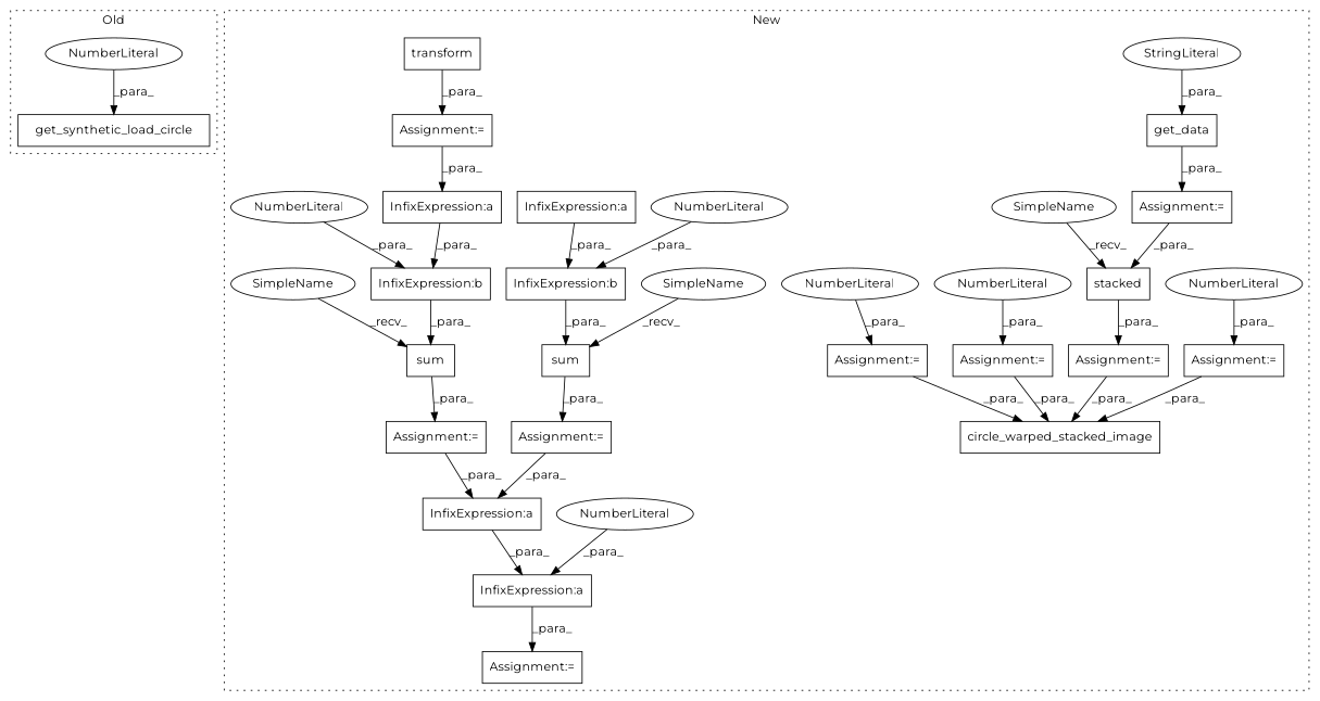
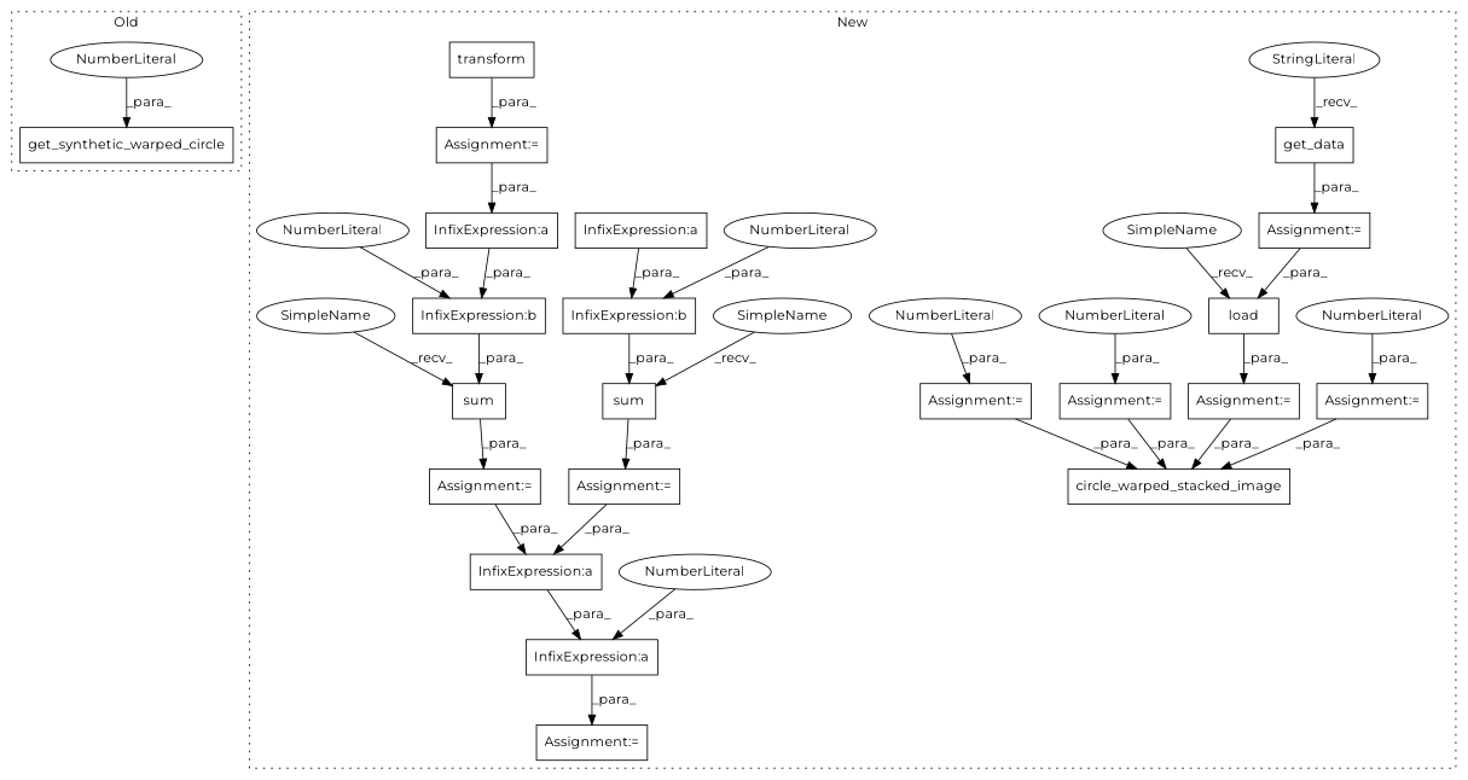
  digraph {
    fontname=Montserrat
    node [a=7 fontname=Montserrat l=1 shape=box]
    edge [fontname=Montserrat]
-   n1 [a=32 l="28,1" label=get_synthetic_load_circle s="31105,31134"]
+   n1 [a=32 l="28,1" label=get_synthetic_warped_circle s="31105,31134"]
    n2 [a=34 label=NumberLiteral s=31133 shape=ellipse]
-   n3 [a=32 l="5,1" label=stacked s="29584,29594"]
+   n3 [a=32 l="5,1" label=load s="29584,29594"]
    n4 [a=32 l="9,1" label=get_data s="29503,29530"]
    n5 [a=32 l="25,1" label=circle_warped_stacked_image s="29633,29675"]
    n6 [label="Assignment:=" s=29577]
    n7 [label="Assignment:=" s=29564]
    n8 [a=34 label=NumberLiteral s=29565 shape=ellipse]
    n9 [label="Assignment:=" s=29553]
    n10 [a=34 l=3 label=NumberLiteral s=29554 shape=ellipse]
    n11 [a=45 l=18 label=StringLiteral s=29512 shape=ellipse]
    n12 [label="Assignment:=" s=29544]
    n13 [a=34 label=NumberLiteral s=29545 shape=ellipse]
    n14 [label="Assignment:=" s=29502]
    n15 [a=32 l="4,1" label=sum s="30251,30276"]
    n16 [a=27 l=3 label="InfixExpression:a" s=30262]
    n17 [a=27 l=3 label="InfixExpression:a" s=30295]
    n18 [a=27 l=3 label="InfixExpression:a" s=30311]
    n19 [a=27 l=3 label="InfixExpression:a" s=30211]
    n20 [a=27 l=3 label="InfixExpression:b" s=30272]
    n21 [a=32 l="10,1" label=transform s="30155,30171"]
    n22 [a=34 l=3 label=NumberLiteral s=30292 shape=ellipse]
    n23 [a=34 label=NumberLiteral s=30275 shape=ellipse]
    n24 [a=27 l=3 label="InfixExpression:b" s=30221]
    n25 [a=34 label=NumberLiteral s=30224 shape=ellipse]
    n26 [a=32 l="4,1" label=sum s="30200,30225"]
    n27 [label="Assignment:=" s=30193]
    n28 [label="Assignment:=" s=30146]
    n29 [label="Assignment:=" s=30290]
    n30 [label="Assignment:=" s=30244]
    n31 [a=42 l=5 label=SimpleName s=30194 shape=ellipse]
    n32 [a=42 l=5 label=SimpleName s=29578 shape=ellipse]
    n33 [a=42 l=5 label=SimpleName s=30245 shape=ellipse]
    subgraph cluster_1 {
      label=Old
      style=dotted
      n1
      n2
    }
    subgraph cluster_2 {
      label=New
      style=dotted
      n3
      n4
      n5
      n6
      n7
      n8
      n9
      n10
      n11
      n12
      n13
      n14
      n15
      n16
      n17
      n18
      n19
      n20
      n21
      n22
      n23
      n24
      n25
      n26
      n27
      n28
      n29
      n30
      n31
      n32
      n33
    }
    n2 -> n1 [label=_para_]
    n3 -> n6 [label=_para_]
    n4 -> n14 [label=_para_]
    n6 -> n5 [label=_para_]
    n7 -> n5 [label=_para_]
    n8 -> n7 [label=_para_]
    n9 -> n5 [label=_para_]
    n10 -> n9 [label=_para_]
-   n11 -> n4 [label=_para_]
+   n11 -> n4 [label=_recv_]
    n12 -> n5 [label=_para_]
    n13 -> n12 [label=_para_]
    n14 -> n3 [label=_para_]
    n15 -> n30 [label=_para_]
    n16 -> n20 [label=_para_]
    n17 -> n29 [label=_para_]
    n18 -> n17 [label=_para_]
    n19 -> n24 [label=_para_]
    n20 -> n15 [label=_para_]
    n21 -> n28 [label=_para_]
    n22 -> n17 [label=_para_]
    n23 -> n20 [label=_para_]
    n24 -> n26 [label=_para_]
    n25 -> n24 [label=_para_]
    n26 -> n27 [label=_para_]
    n27 -> n18 [label=_para_]
    n28 -> n16 [label=_para_]
    n30 -> n18 [label=_para_]
    n31 -> n26 [label=_recv_]
    n32 -> n3 [label=_recv_]
    n33 -> n15 [label=_recv_]
  }
